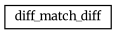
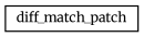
  digraph {
    rankdir=LR
    fontname=Merriweather
-   n1 [color=black fillcolor=white fontname=Merriweather fontsize=10 height=0.2 label=diff_match_diff shape=record style=filled width=0.4]
+   n1 [color=black fillcolor=white fontname=Merriweather fontsize=10 height=0.2 label=diff_match_patch shape=record style=filled width=0.4]
  }
